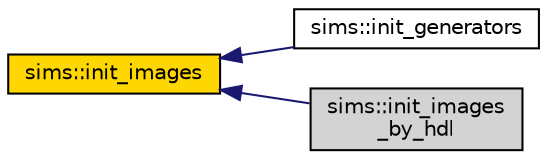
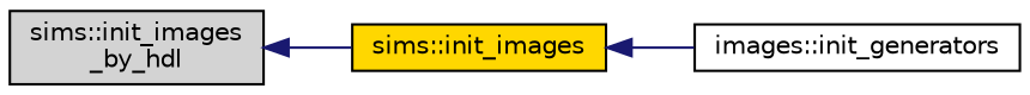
  digraph {
    rankdir=LR
    node [color=black fontname=Helvetica fontsize=10 shape=record style=filled]
    edge [color=midnightblue dir=back fontname=Helvetica fontsize=10 labelfontname=Helvetica labelfontsize=10 style=solid]
    n1 [fillcolor=gold fontcolor=black height=0.2 label="sims::init_images" width=0.4]
-   n2 [fillcolor=white height=0.2 label="sims::init_generators" width=0.4]
+   n2 [fillcolor=white height=0.2 label="images::init_generators" width=0.4]
    n3 [fillcolor=lightgrey height=0.2 label="sims::init_images\l_by_hdl" width=0.4]
    n1 -> n2
-   n1 -> n3
+   n3 -> n1
  }
